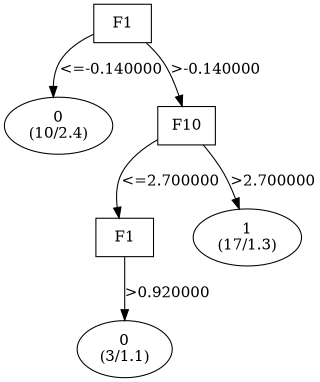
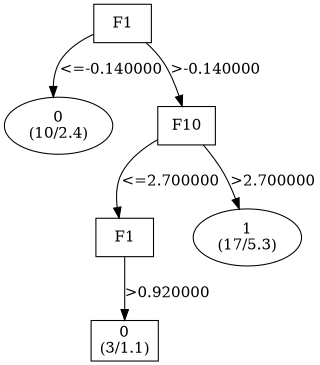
  digraph {
    node [shape=box]
    n1 [label="F1\n"]
    n2 [label="0\n(10/2.4)" shape=ellipse]
    n3 [label="F10\n"]
    n4 [label="F1\n"]
-   n5 [label="1\n(17/1.3)" shape=ellipse]
-   n6 [label="0\n(3/1.1)" shape=ellipse]
+   n5 [label="1\n(17/5.3)" shape=ellipse]
+   n6 [label="0\n(3/1.1)"]
    n1 -> n2 [label="<=-0.140000"]
    n1 -> n3 [label=">-0.140000"]
    n3 -> n4 [label="<=2.700000"]
    n3 -> n5 [label=">2.700000"]
    n4 -> n6 [label=">0.920000"]
  }
